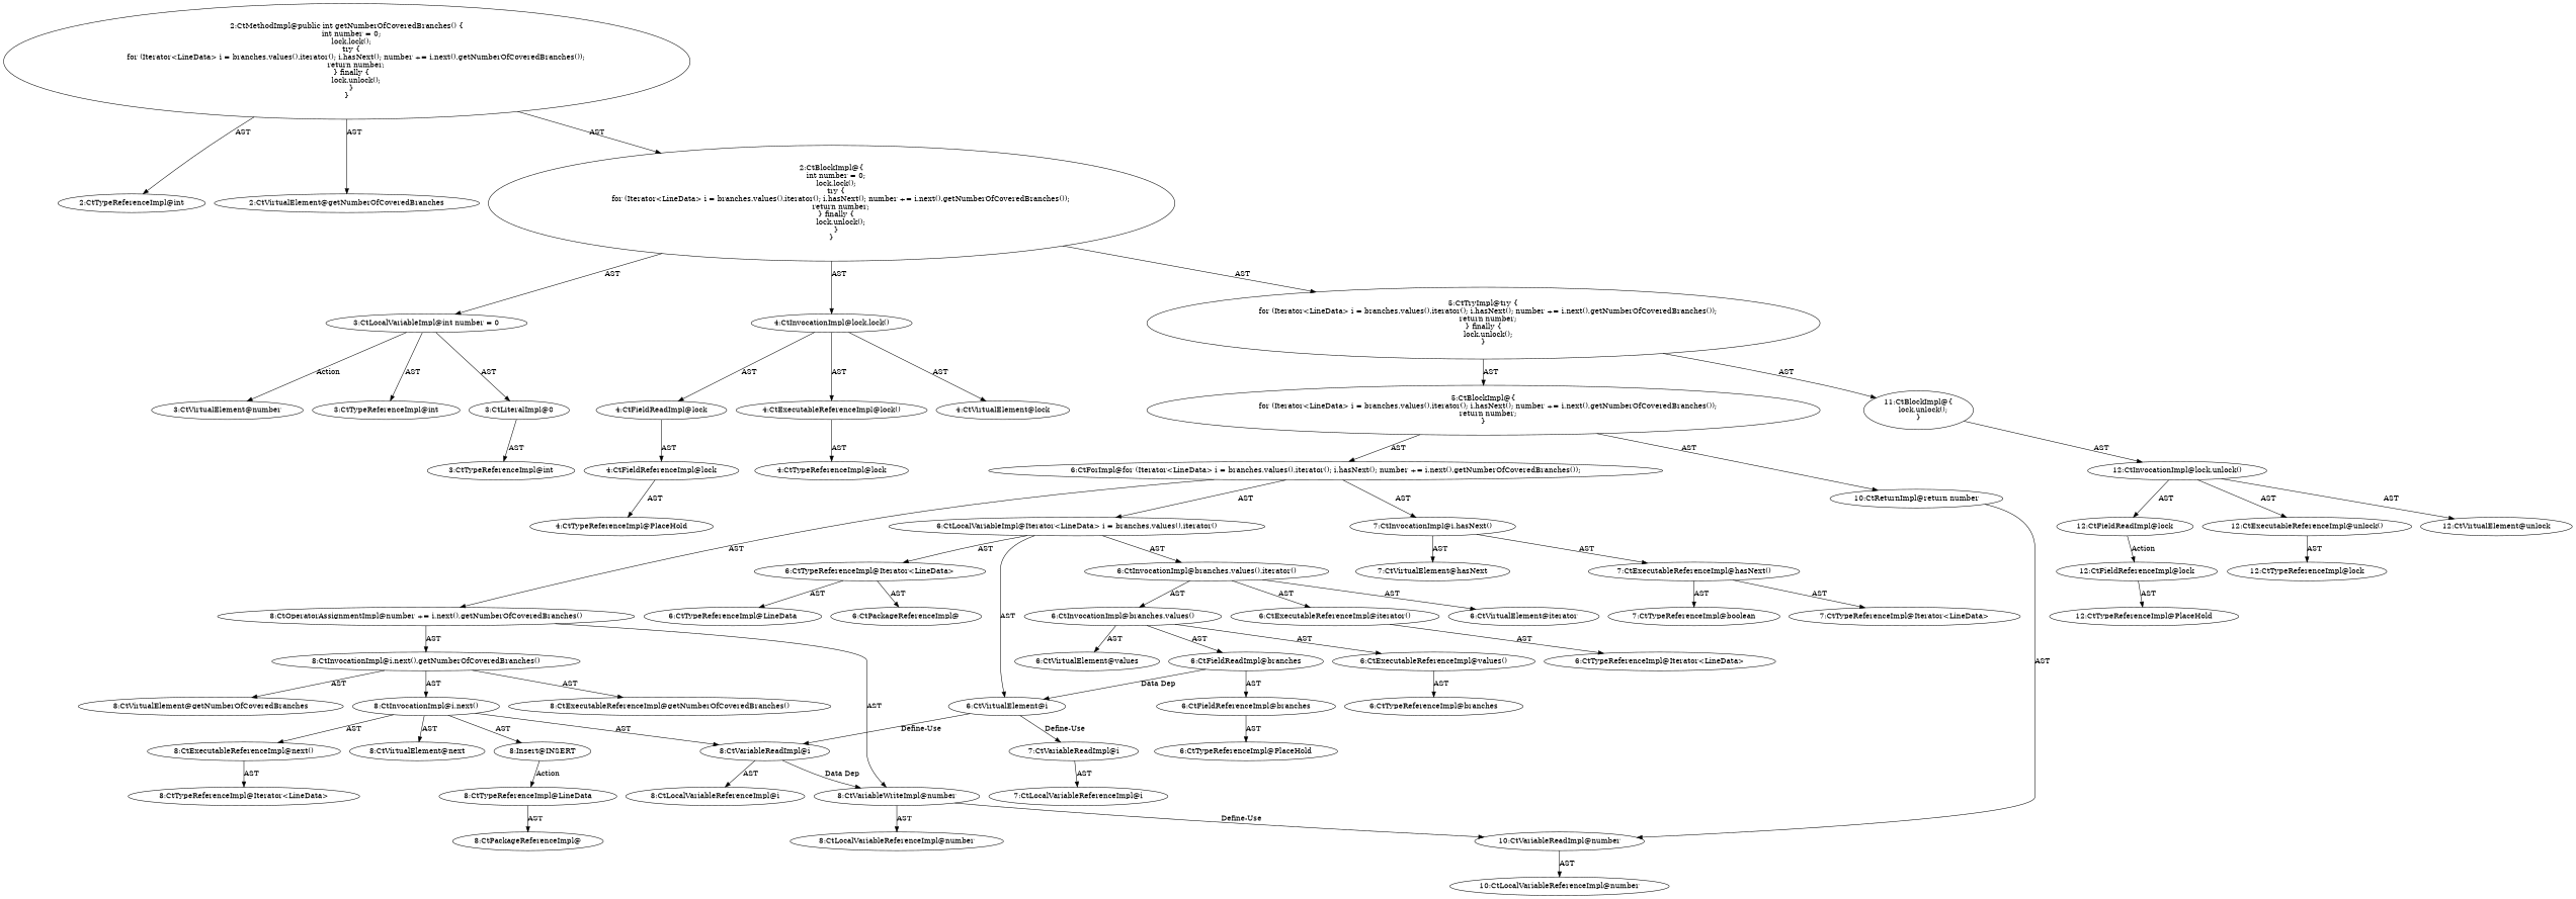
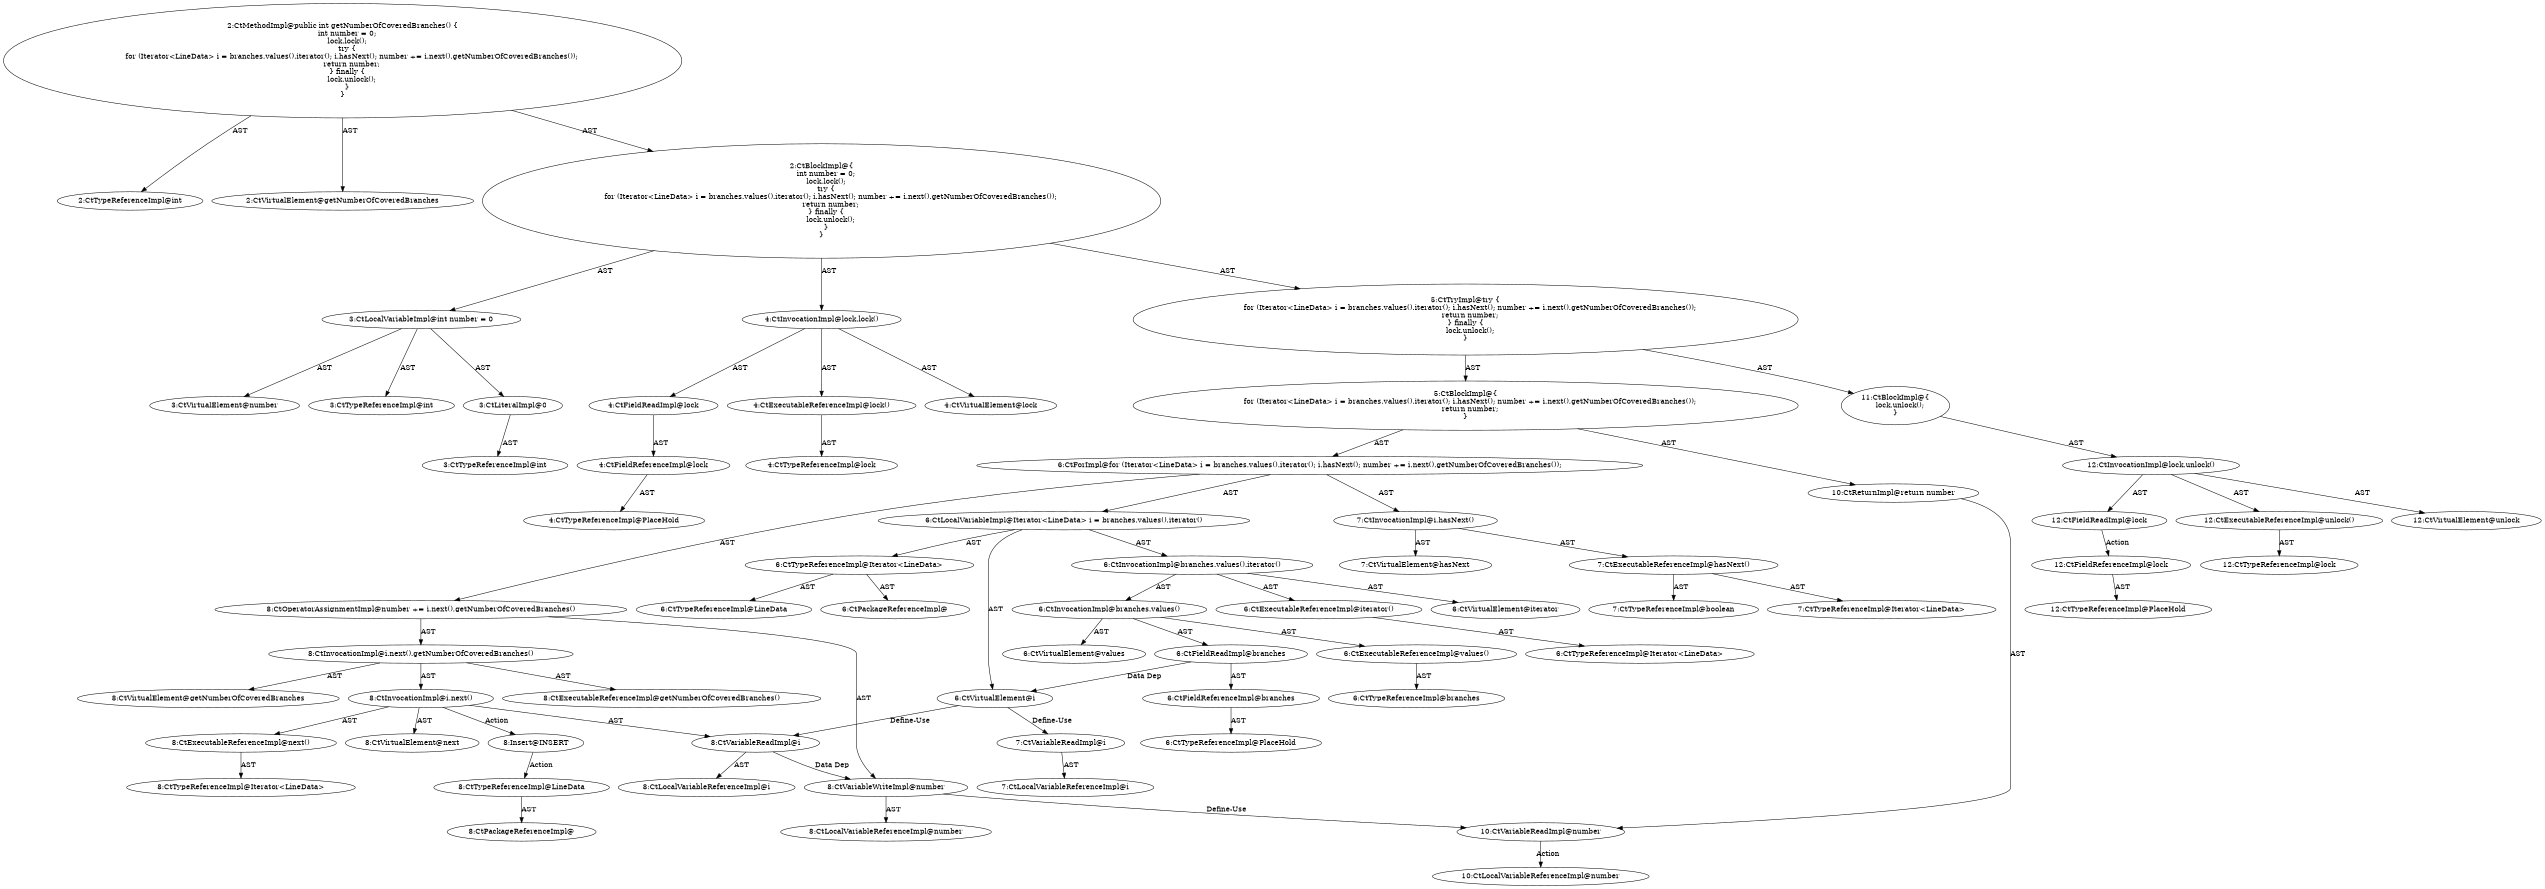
  digraph {
    fontname="DejaVu Serif"
    node [fontname="DejaVu Serif" shape=ellipse]
    edge [fontname="DejaVu Serif"]
    n1 [label="2:CtTypeReferenceImpl@int"]
    n2 [label="2:CtVirtualElement@getNumberOfCoveredBranches"]
    n3 [label="3:CtTypeReferenceImpl@int"]
    n4 [label="3:CtLiteralImpl@0"]
    n5 [label="3:CtTypeReferenceImpl@int"]
    n6 [label="3:CtVirtualElement@number"]
    n7 [label="3:CtLocalVariableImpl@int number = 0"]
    n8 [label="4:CtExecutableReferenceImpl@lock()"]
    n9 [label="4:CtTypeReferenceImpl@lock"]
    n10 [label="4:CtVirtualElement@lock"]
    n11 [label="4:CtFieldReferenceImpl@lock"]
    n12 [label="4:CtTypeReferenceImpl@PlaceHold"]
    n13 [label="4:CtFieldReadImpl@lock"]
    n14 [label="4:CtInvocationImpl@lock.lock()"]
    n15 [label="6:CtTypeReferenceImpl@Iterator<LineData>"]
    n16 [label="6:CtPackageReferenceImpl@"]
    n17 [label="6:CtTypeReferenceImpl@LineData"]
    n18 [label="6:CtExecutableReferenceImpl@iterator()"]
    n19 [label="6:CtTypeReferenceImpl@Iterator<LineData>"]
    n20 [label="6:CtVirtualElement@iterator"]
    n21 [label="6:CtExecutableReferenceImpl@values()"]
    n22 [label="6:CtTypeReferenceImpl@branches"]
    n23 [label="6:CtVirtualElement@values"]
    n24 [label="6:CtFieldReferenceImpl@branches"]
    n25 [label="6:CtTypeReferenceImpl@PlaceHold"]
    n26 [label="6:CtFieldReadImpl@branches"]
    n27 [label="6:CtVirtualElement@i"]
    n28 [label="7:CtVariableReadImpl@i"]
    n29 [label="8:CtVariableReadImpl@i"]
    n30 [label="6:CtInvocationImpl@branches.values()"]
    n31 [label="6:CtInvocationImpl@branches.values().iterator()"]
    n32 [label="7:CtLocalVariableReferenceImpl@i"]
    n33 [label="8:CtVariableWriteImpl@number"]
    n34 [label="8:CtLocalVariableReferenceImpl@i"]
    n35 [label="6:CtLocalVariableImpl@Iterator<LineData> i = branches.values().iterator()"]
    n36 [label="7:CtExecutableReferenceImpl@hasNext()"]
    n37 [label="7:CtTypeReferenceImpl@Iterator<LineData>"]
    n38 [label="7:CtTypeReferenceImpl@boolean"]
    n39 [label="7:CtVirtualElement@hasNext"]
    n40 [label="7:CtInvocationImpl@i.hasNext()"]
    n41 [label="8:CtLocalVariableReferenceImpl@number"]
    n42 [label="10:CtVariableReadImpl@number"]
    n43 [label="10:CtLocalVariableReferenceImpl@number"]
    n44 [label="8:CtExecutableReferenceImpl@getNumberOfCoveredBranches()"]
    n45 [label="8:CtVirtualElement@getNumberOfCoveredBranches"]
    n46 [label="8:CtExecutableReferenceImpl@next()"]
    n47 [label="8:CtTypeReferenceImpl@Iterator<LineData>"]
    n48 [label="8:CtVirtualElement@next"]
    n49 [label="8:CtInvocationImpl@i.next()"]
    n50 [label="8:Insert@INSERT"]
    n51 [label="8:CtTypeReferenceImpl@LineData"]
    n52 [label="8:CtInvocationImpl@i.next().getNumberOfCoveredBranches()"]
    n53 [label="8:CtOperatorAssignmentImpl@number += i.next().getNumberOfCoveredBranches()"]
    n54 [label="6:CtForImpl@for (Iterator<LineData> i = branches.values().iterator(); i.hasNext(); number += i.next().getNumberOfCoveredBranches());"]
    n55 [label="10:CtReturnImpl@return number"]
    n56 [label="5:CtBlockImpl@\{\n    for (Iterator<LineData> i = branches.values().iterator(); i.hasNext(); number += i.next().getNumberOfCoveredBranches());\n    return number;\n\}"]
    n57 [label="12:CtExecutableReferenceImpl@unlock()"]
    n58 [label="12:CtTypeReferenceImpl@lock"]
    n59 [label="12:CtVirtualElement@unlock"]
    n60 [label="12:CtFieldReferenceImpl@lock"]
    n61 [label="12:CtTypeReferenceImpl@PlaceHold"]
    n62 [label="12:CtFieldReadImpl@lock"]
    n63 [label="12:CtInvocationImpl@lock.unlock()"]
    n64 [label="11:CtBlockImpl@\{\n    lock.unlock();\n\}"]
    n65 [label="5:CtTryImpl@try \{\n    for (Iterator<LineData> i = branches.values().iterator(); i.hasNext(); number += i.next().getNumberOfCoveredBranches());\n    return number;\n\} finally \{\n    lock.unlock();\n\}"]
    n66 [label="2:CtBlockImpl@\{\n    int number = 0;\n    lock.lock();\n    try \{\n        for (Iterator<LineData> i = branches.values().iterator(); i.hasNext(); number += i.next().getNumberOfCoveredBranches());\n        return number;\n    \} finally \{\n        lock.unlock();\n    \}\n\}"]
    n67 [label="2:CtMethodImpl@public int getNumberOfCoveredBranches() \{\n    int number = 0;\n    lock.lock();\n    try \{\n        for (Iterator<LineData> i = branches.values().iterator(); i.hasNext(); number += i.next().getNumberOfCoveredBranches());\n        return number;\n    \} finally \{\n        lock.unlock();\n    \}\n\}"]
    n68 [label="8:CtPackageReferenceImpl@"]
    n4 -> n5 [label=AST]
    n7 -> n3 [label=AST]
    n7 -> n4 [label=AST]
-   n7 -> n6 [label=Action]
+   n7 -> n6 [label=AST]
    n8 -> n9 [label=AST]
    n11 -> n12 [label=AST]
    n13 -> n11 [label=AST]
    n14 -> n8 [label=AST]
    n14 -> n10 [label=AST]
    n14 -> n13 [label=AST]
    n15 -> n16 [label=AST]
    n15 -> n17 [label=AST]
    n18 -> n19 [label=AST]
    n21 -> n22 [label=AST]
    n24 -> n25 [label=AST]
    n26 -> n24 [label=AST]
    n26 -> n27 [label="Data Dep"]
    n27 -> n28 [label="Define-Use"]
    n27 -> n29 [label="Define-Use"]
    n28 -> n32 [label=AST]
    n29 -> n33 [label="Data Dep"]
    n29 -> n34 [label=AST]
    n30 -> n21 [label=AST]
    n30 -> n23 [label=AST]
    n30 -> n26 [label=AST]
    n31 -> n18 [label=AST]
    n31 -> n20 [label=AST]
    n31 -> n30 [label=AST]
    n33 -> n41 [label=AST]
    n33 -> n42 [label="Define-Use"]
    n35 -> n15 [label=AST]
    n35 -> n27 [label=AST]
    n35 -> n31 [label=AST]
    n36 -> n37 [label=AST]
    n36 -> n38 [label=AST]
    n40 -> n36 [label=AST]
    n40 -> n39 [label=AST]
-   n42 -> n43 [label=AST]
+   n42 -> n43 [label=Action]
    n46 -> n47 [label=AST]
    n49 -> n29 [label=AST]
    n49 -> n46 [label=AST]
    n49 -> n48 [label=AST]
-   n49 -> n50 [label=AST]
+   n49 -> n50 [label=Action]
    n50 -> n51 [label=Action]
    n51 -> n68 [label=AST]
    n52 -> n44 [label=AST]
    n52 -> n45 [label=AST]
    n52 -> n49 [label=AST]
    n53 -> n33 [label=AST]
    n53 -> n52 [label=AST]
    n54 -> n35 [label=AST]
    n54 -> n40 [label=AST]
    n54 -> n53 [label=AST]
    n55 -> n42 [label=AST]
    n56 -> n54 [label=AST]
    n56 -> n55 [label=AST]
    n57 -> n58 [label=AST]
    n60 -> n61 [label=AST]
    n62 -> n60 [label=Action]
    n63 -> n57 [label=AST]
    n63 -> n59 [label=AST]
    n63 -> n62 [label=AST]
    n64 -> n63 [label=AST]
    n65 -> n56 [label=AST]
    n65 -> n64 [label=AST]
    n66 -> n7 [label=AST]
    n66 -> n14 [label=AST]
    n66 -> n65 [label=AST]
    n67 -> n1 [label=AST]
    n67 -> n2 [label=AST]
    n67 -> n66 [label=AST]
  }
